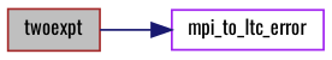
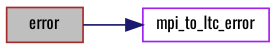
  digraph {
    rankdir=LR
    fontname=Oswald
    node [fontname=Oswald fontsize=10 shape=record style=filled]
-   n1 [color=brown fillcolor=grey75 fontcolor=black height=0.2 label=twoexpt width=0.4]
+   n1 [color=brown fillcolor=grey75 fontcolor=black height=0.2 label=error width=0.4]
    n2 [color=purple fillcolor=white height=0.2 label=mpi_to_ltc_error width=0.4]
    n1 -> n2 [color=midnightblue fontname=Oswald fontsize=10 labelfontname=Helvetica labelfontsize=10 style=solid]
  }
